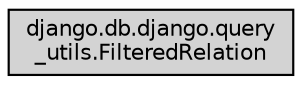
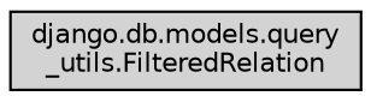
  digraph {
    rankdir=LR
-   n1 [color=black fillcolor=lightgrey fontname=Helvetica fontsize=10 height=0.2 label="django.db.django.query\l_utils.FilteredRelation" shape=record style=filled width=0.4]
+   n1 [color=black fillcolor=lightgrey fontname=Helvetica fontsize=10 height=0.2 label="django.db.models.query\l_utils.FilteredRelation" shape=record style=filled width=0.4]
  }
